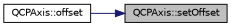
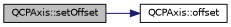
  digraph {
    rankdir=LR
    node [color=black fontname=Helvetica fontsize=10 shape=record style=filled]
    n1 [fillcolor=grey75 fontcolor=black height=0.2 label="QCPAxis::setOffset" width=0.4]
    n2 [fillcolor=white height=0.2 label="QCPAxis::offset" width=0.4]
-   n2 -> n1 [color=midnightblue fontname=Helvetica fontsize=10 labelfontname=Helvetica labelfontsize=10 style=solid]
+   n1 -> n2 [color=midnightblue fontname=Helvetica fontsize=10 labelfontname=Helvetica labelfontsize=10 style=solid]
  }
